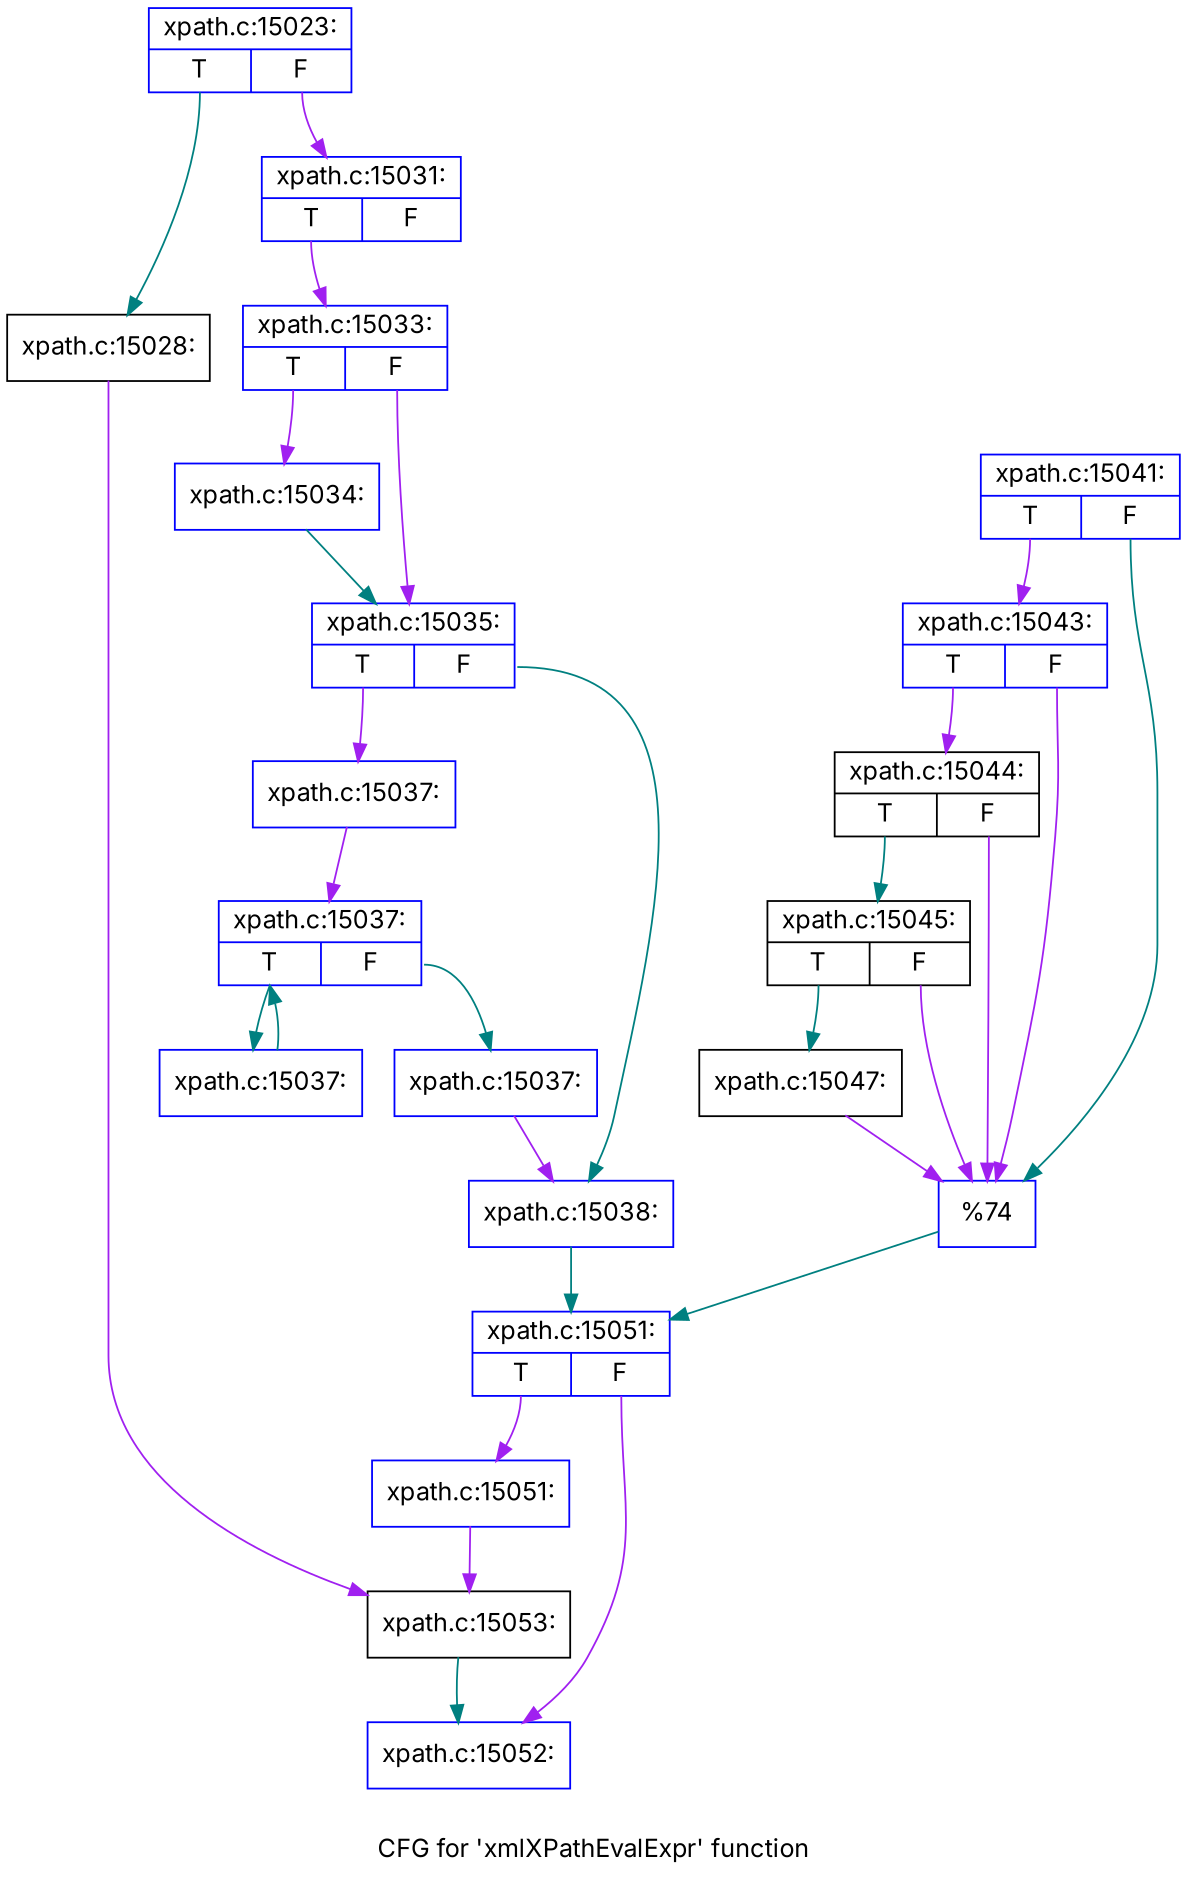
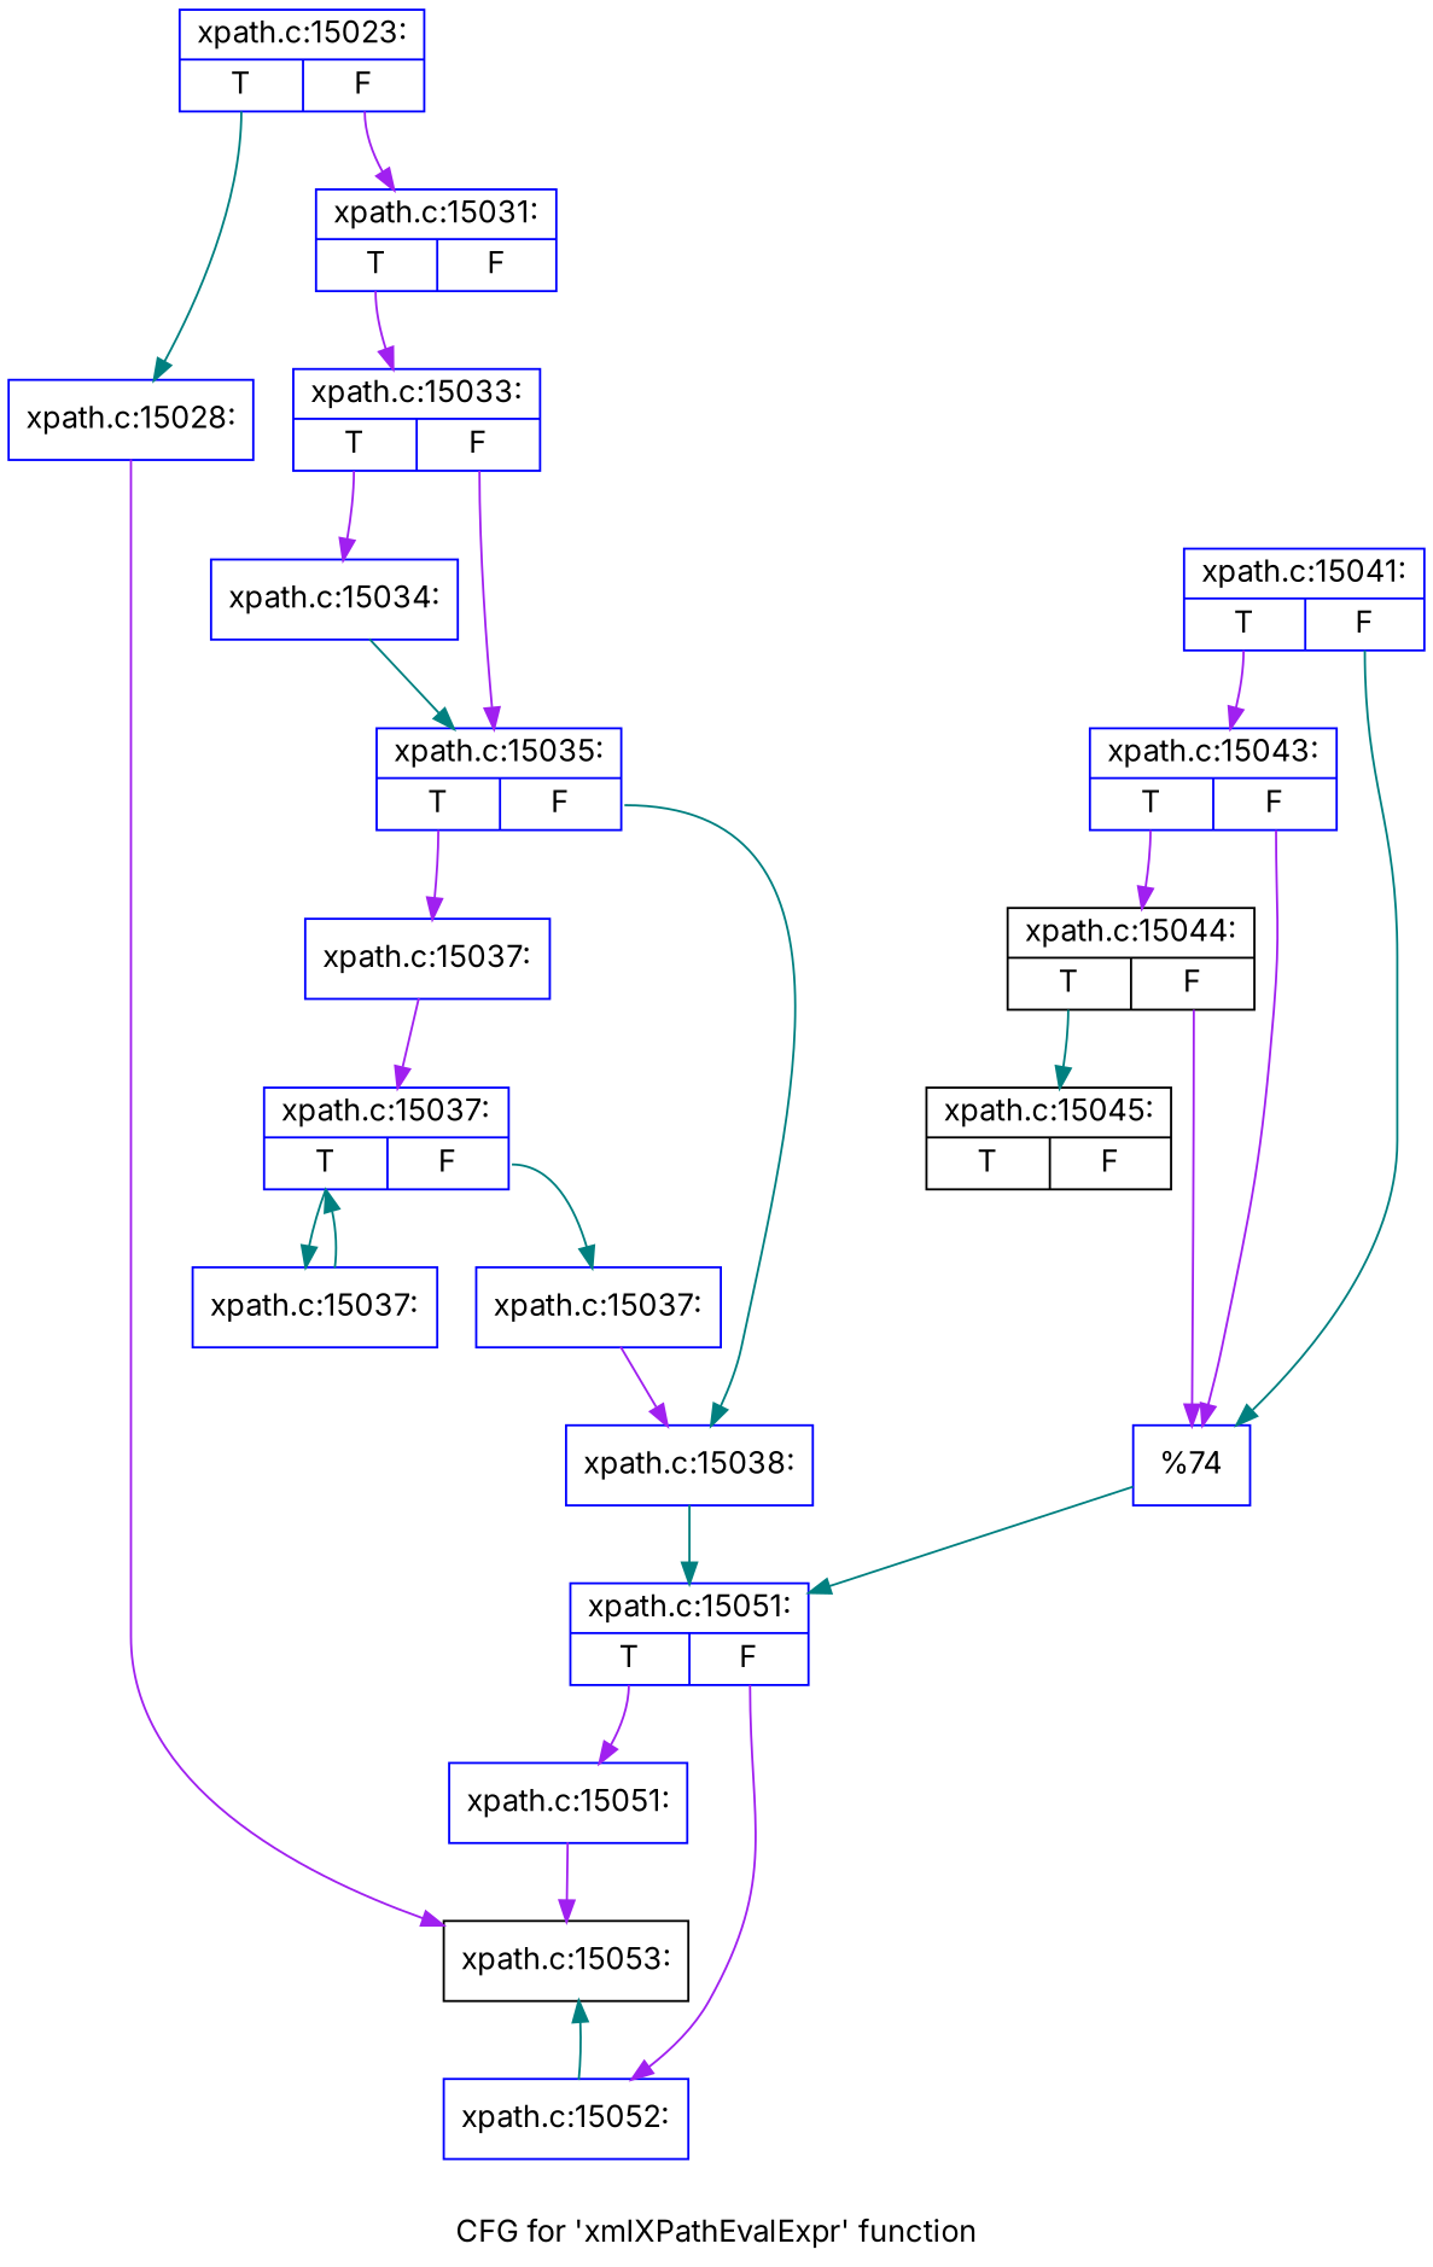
  digraph {
    fontname=Inter
    label="CFG for 'xmlXPathEvalExpr' function"
    node [color=blue fontname=Inter shape=record]
    edge [color=purple fontname=Inter]
    n1 [label="{xpath.c:15023:|{<s0>T|<s1>F}}"]
-   n2 [color=black label="{xpath.c:15028:}"]
+   n2 [label="{xpath.c:15028:}"]
    n3 [label="{xpath.c:15031:|{<s0>T|<s1>F}}"]
    n4 [color=black label="{xpath.c:15053:}"]
    n5 [label="{xpath.c:15033:|{<s0>T|<s1>F}}"]
    n6 [label="{xpath.c:15034:}"]
    n7 [label="{xpath.c:15035:|{<s0>T|<s1>F}}"]
    n8 [label="{xpath.c:15041:|{<s0>T|<s1>F}}"]
    n9 [label="{xpath.c:15043:|{<s0>T|<s1>F}}"]
    n10 [label="{%74}"]
    n11 [label="{xpath.c:15037:}"]
    n12 [label="{xpath.c:15038:}"]
    n13 [color=black label="{xpath.c:15044:|{<s0>T|<s1>F}}"]
    n14 [label="{xpath.c:15051:|{<s0>T|<s1>F}}"]
    n15 [label="{xpath.c:15037:|{<s0>T|<s1>F}}"]
    n16 [label="{xpath.c:15037:}"]
    n17 [label="{xpath.c:15037:}"]
    n18 [label="{xpath.c:15051:}"]
    n19 [label="{xpath.c:15052:}"]
    n20 [color=black label="{xpath.c:15045:|{<s0>T|<s1>F}}"]
-   n21 [color=black label="{xpath.c:15047:}"]
    n1 -> n2 [color=teal tailport=s0]
    n1 -> n3 [tailport=s1]
    n2 -> n4
    n3 -> n5 [tailport=s0]
    n5 -> n6 [tailport=s0]
    n5 -> n7 [tailport=s1]
    n6 -> n7 [color=teal]
    n7 -> n11 [tailport=s0]
    n7 -> n12 [color=teal tailport=s1]
    n8 -> n9 [tailport=s0]
    n8 -> n10 [color=teal tailport=s1]
    n9 -> n10 [tailport=s1]
    n9 -> n13 [tailport=s0]
    n10 -> n14 [color=teal]
    n11 -> n15
    n12 -> n14 [color=teal]
    n13 -> n10 [tailport=s1]
    n13 -> n20 [color=teal tailport=s0]
    n14 -> n18 [tailport=s0]
    n14 -> n19 [tailport=s1]
    n15 -> n16 [color=teal tailport=s0]
    n15 -> n17 [color=teal tailport=s1]
    n16 -> n15 [color=teal]
    n17 -> n12
    n18 -> n4
-   n4 -> n19 [color=teal]
-   n20 -> n10 [tailport=s1]
-   n20 -> n21 [color=teal tailport=s0]
-   n21 -> n10
+   n19 -> n4 [color=teal]
  }
